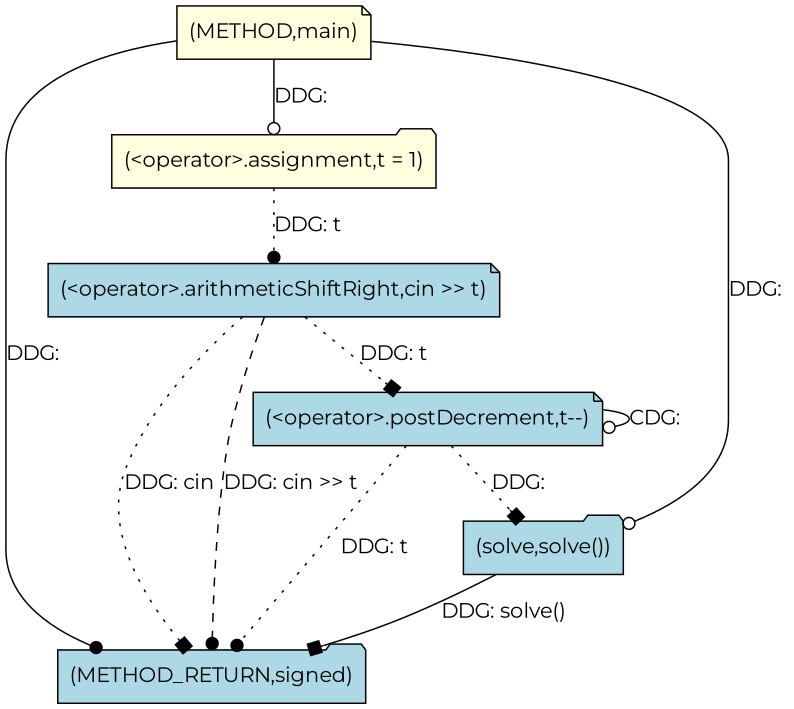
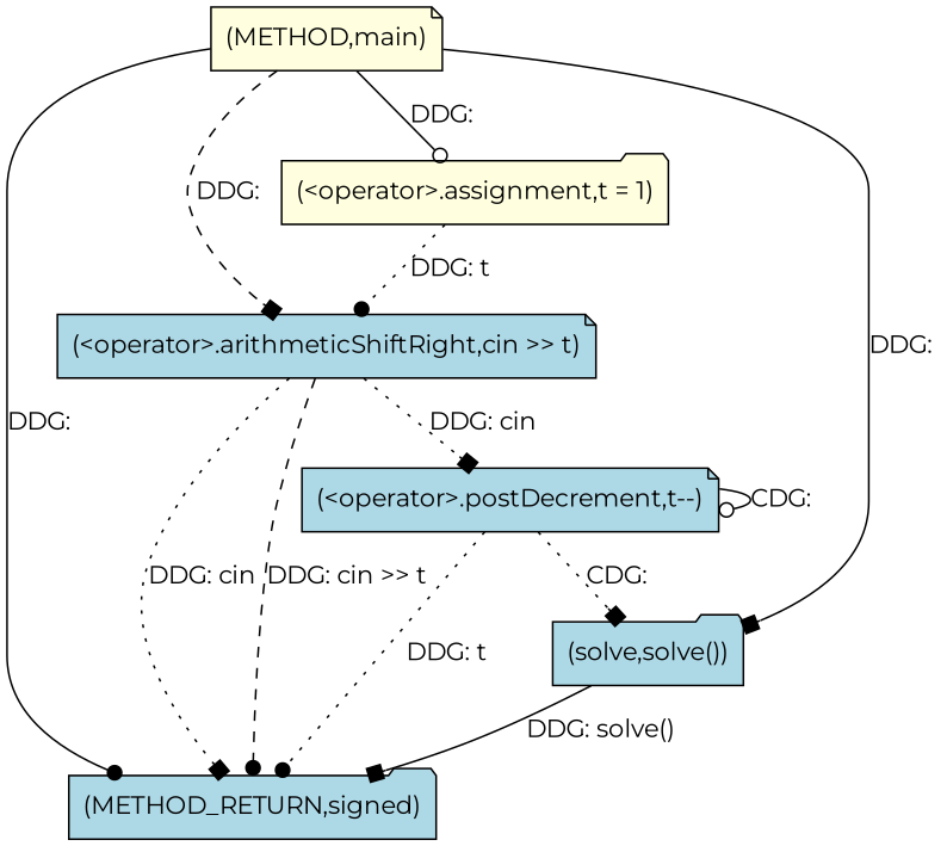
  digraph {
    fontname=Montserrat
    node [fillcolor=lightblue fontname=Montserrat shape=note style=filled]
    edge [arrowhead=box fontname=Montserrat style=solid]
    n1 [fillcolor=lightyellow label="(METHOD,main)"]
    n2 [fillcolor=lightyellow label="(<operator>.assignment,t = 1)" shape=folder]
    n3 [label="(<operator>.arithmeticShiftRight,cin >> t)"]
    n4 [label="(solve,solve())" shape=folder]
    n5 [label="(METHOD_RETURN,signed)" shape=folder]
    n6 [label="(<operator>.postDecrement,t--)"]
    n1 -> n2 [arrowhead=odot label="DDG: "]
-   n1 -> n4 [arrowhead=odot label="DDG: "]
+   n1 -> n3 [label="DDG: " style=dashed]
+   n1 -> n4 [label="DDG: "]
    n1 -> n5 [arrowhead=dot label="DDG: "]
    n2 -> n3 [arrowhead=dot label="DDG: t" style=dotted]
    n3 -> n5 [arrowhead=dot label="DDG: cin >> t" style=dashed]
    n3 -> n5 [label="DDG: cin" style=dotted]
-   n3 -> n6 [label="DDG: t" style=dotted]
+   n3 -> n6 [label="DDG: cin" style=dotted]
    n4 -> n5 [label="DDG: solve()"]
-   n6 -> n4 [label="DDG: " style=dotted]
+   n6 -> n4 [label="CDG: " style=dotted]
    n6 -> n5 [arrowhead=dot label="DDG: t" style=dotted]
    n6 -> n6 [arrowhead=odot label="CDG: "]
  }
